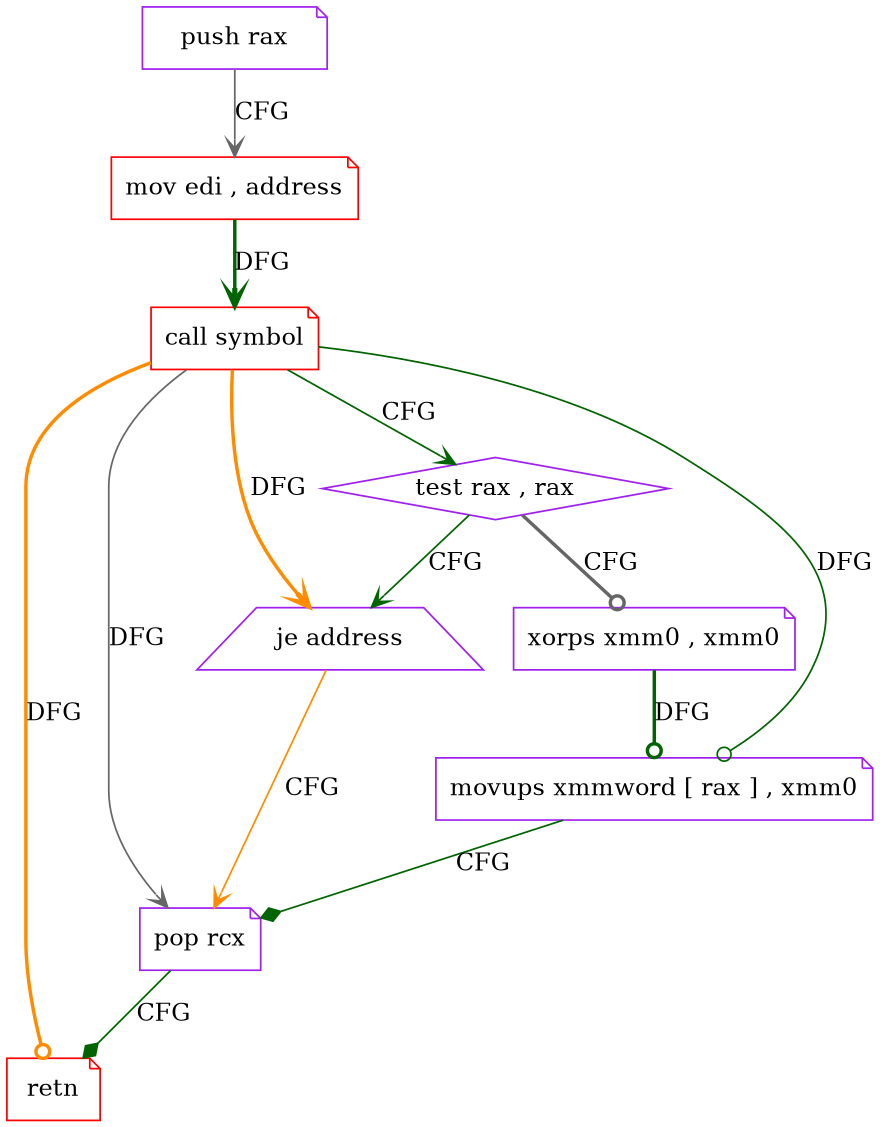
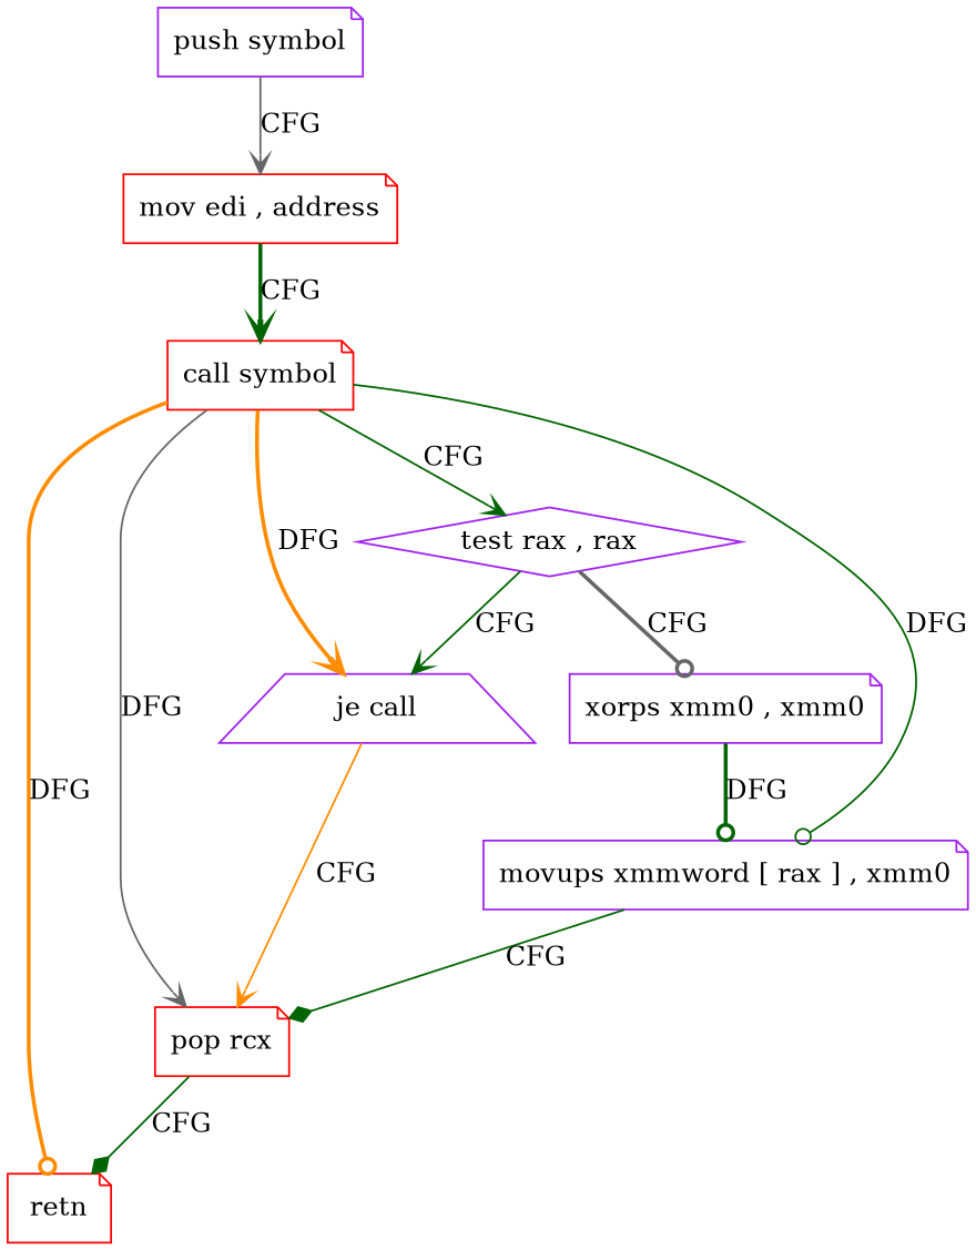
  digraph {
    node [color=purple shape=note]
    edge [arrowhead=vee color=darkgreen style=solid]
-   n1 [label="push rax"]
+   n1 [label="push symbol"]
    n2 [color=red label="mov edi , address"]
    n3 [color=red label="call symbol"]
-   n4 [label="pop rcx"]
+   n4 [color=red label="pop rcx"]
    n5 [color=red label=retn]
    n6 [label="test rax , rax" shape=diamond]
-   n7 [label="je address" shape=trapezium]
+   n7 [label="je call" shape=trapezium]
    n8 [label="movups xmmword [ rax ] , xmm0"]
    n9 [label="xorps xmm0 , xmm0"]
    n1 -> n2 [color=gray40 label=CFG]
-   n2 -> n3 [label=DFG style=bold]
+   n2 -> n3 [label=CFG style=bold]
    n3 -> n4 [color=gray40 label=DFG]
    n3 -> n5 [arrowhead=odot color=darkorange label=DFG style=bold]
    n3 -> n6 [label=CFG]
    n3 -> n7 [color=darkorange label=DFG style=bold]
    n3 -> n8 [arrowhead=odot label=DFG]
    n4 -> n5 [arrowhead=diamond label=CFG]
    n6 -> n7 [label=CFG]
    n6 -> n9 [arrowhead=odot color=gray40 label=CFG style=bold]
    n7 -> n4 [color=darkorange label=CFG]
    n8 -> n4 [arrowhead=diamond label=CFG]
    n9 -> n8 [arrowhead=odot label=DFG style=bold]
  }
